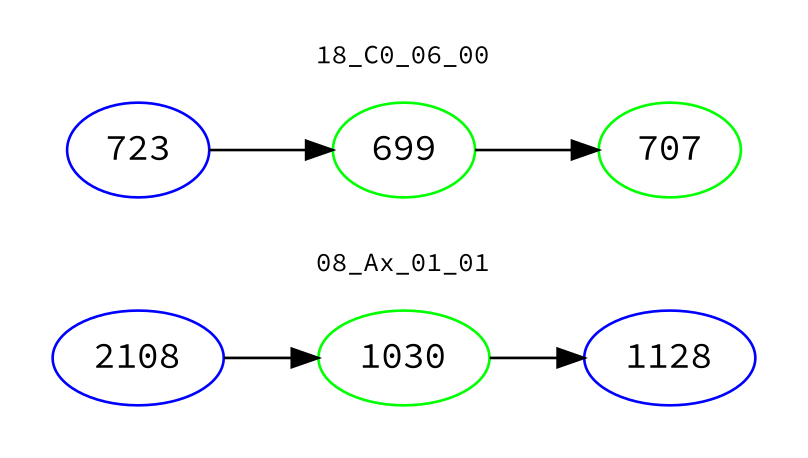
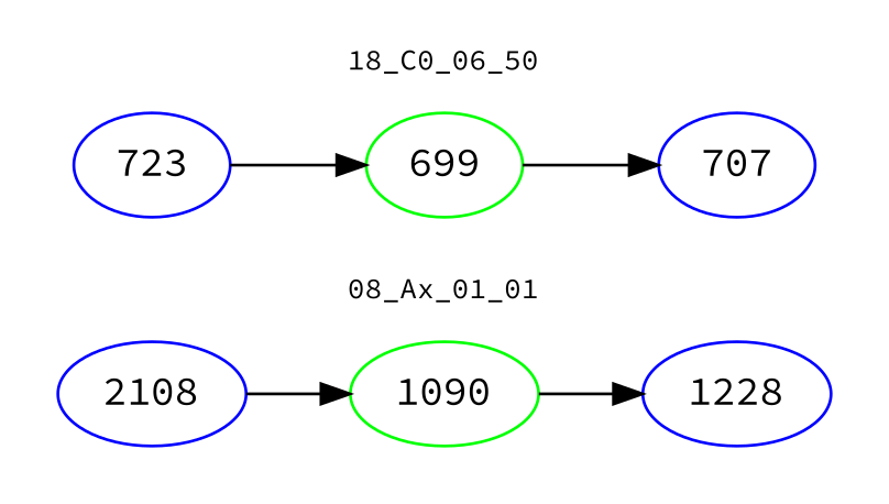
  digraph {
    fontname="Source Code Pro"
    rankdir=LR
    node [color=blue fontname="Source Code Pro"]
    edge [color=black fontname="Source Code Pro"]
    n1 [label=2108]
-   n2 [color=green label=1030]
-   n3 [label=1128]
+   n2 [color=green label=1090]
+   n3 [label=1228]
    n4 [label=723]
    n5 [color=green label=699]
-   n6 [color=green label=707]
+   n6 [label=707]
    subgraph cluster_1 {
      color=white
      fontsize=10
      label="08_Ax_01_01"
      n1
      n2
      n3
    }
    subgraph cluster_2 {
      color=white
      fontsize=10
-     label="18_C0_06_00"
+     label="18_C0_06_50"
      n4
      n5
      n6
    }
    n1 -> n2
    n2 -> n3
    n4 -> n5
    n5 -> n6
  }
